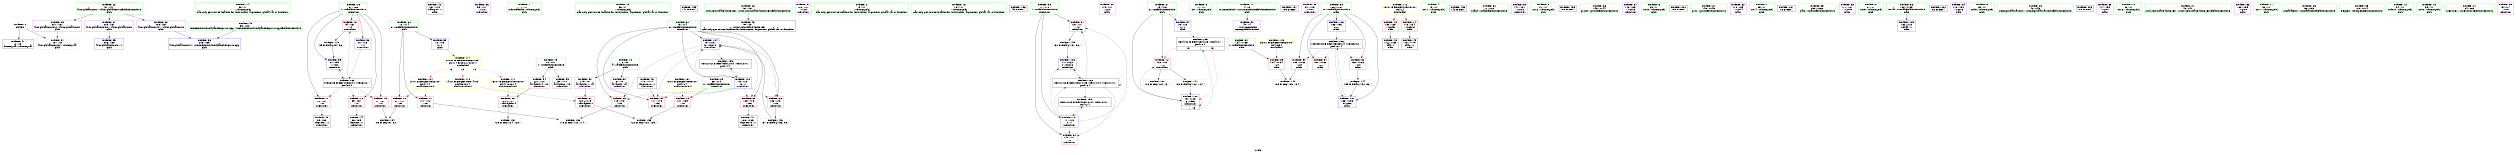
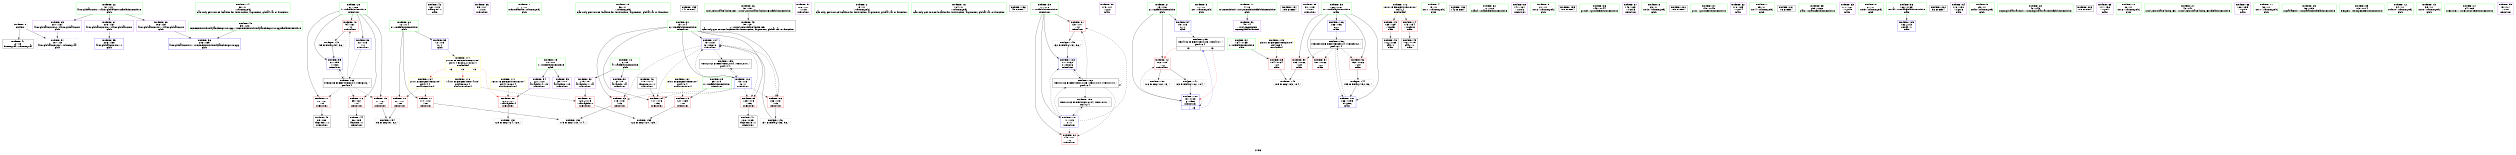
  digraph {
    label=SVFG
    node [color=green shape=record]
    edge [style=solid]
    n1 [color=grey label="{NodeID: 0\nNullPtr}"]
    n2 [color=black label="{NodeID: 41\n2\<--3\ndummyVal\<--dummyVal\n}"]
    n3 [color=blue label="{NodeID: 97\n207\<--3\nllvm.global_ctors_2\<--dummyVal\nGlob }" style=dotted]
    n4 [label="{NodeID: 14\n38\<--1\n\<--dummyObj\nCan only get source location for instruction, argument, global var or function.}"]
    n5 [label="{NodeID: 28\n67\<--68\ni\<--i_field_insensitive\n_Z5solvev\n}"]
    n6 [color=red label="{NodeID: 75\n81\<--67\n\<--i\n_Z5solvev\n}"]
    n7 [color=red label="{NodeID: 76\n85\<--67\n\<--i\n_Z5solvev\n}"]
    n8 [color=red label="{NodeID: 77\n88\<--67\n\<--i\n_Z5solvev\n}"]
    n9 [color=red label="{NodeID: 78\n94\<--67\n\<--i\n_Z5solvev\n}"]
    n10 [color=blue label="{NodeID: 98\n67\<--13\ni\<--\n_Z5solvev\n}"]
    n11 [color=blue label="{NodeID: 99\n67\<--95\ni\<--inc\n_Z5solvev\n}"]
    n12 [color=grey label="{NodeID: 154\n83 = cmp(81, 82, )\n}"]
    n13 [color=black label="{NodeID: 44\n86\<--85\nidxprom\<--\n_Z5solvev\n}"]
    n14 [color=black label="{NodeID: 45\n89\<--88\nidxprom1\<--\n_Z5solvev\n}"]
    n15 [color=grey label="{NodeID: 148\n95 = Binary(94, 96, )\n}"]
    n16 [color=black label="{NodeID: 163\nMR_6V_3 = PHI(MR_6V_4, MR_6V_2, )\npts\{68 \}\n}"]
    n17 [color=black label="{NodeID: 42\n161\<--13\nmain_ret\<--\nmain\n}"]
    n18 [color=purple label="{NodeID: 56\n99\<--17\n\<--.str\n_Z5solvev\n}"]
    n19 [color=grey label="{NodeID: 153\n122 = cmp(120, 129, )\n}"]
    n20 [color=red label="{NodeID: 70\n82\<--12\n\<--n\n_Z5solvev\n}"]
    n21 [color=yellow label="{NodeID: 167\n8V_1 = ENCHI(MR_8V_0)\npts\{70 \}\nFun[_Z5solvev]}" style=double]
    n22 [color=red label="{NodeID: 79\n121\<--69\n\<--x\n_Z5solvev\n}"]
    n23 [color=grey label="{NodeID: 151\n129 = cmp(124, 128, )\n}"]
    n24 [color=red label="{NodeID: 84\n117\<--73\n\<--i6\n_Z5solvev\n}"]
    n25 [color=black label="{NodeID: 46\n118\<--117\nidxprom10\<--\n_Z5solvev\n}"]
    n26 [label="{NodeID: 1\n7\<--1\n__dso_handle\<--dummyObj\nGlob }"]
    n27 [label="{NodeID: 15\n96\<--1\n\<--dummyObj\nCan only get source location for instruction, argument, global var or function.}"]
    n28 [color=black label="{NodeID: 195\n147 = PHI()\n}"]
    n29 [label="{NodeID: 29\n69\<--70\nx\<--x_field_insensitive\n_Z5solvev\n}"]
    n30 [color=black label="{NodeID: 43\n50\<--51\n\<--_ZNSt8ios_base4InitD1Ev\nCan only get source location for instruction, argument, global var or function.}"]
    n31 [color=purple label="{NodeID: 57\n108\<--17\n\<--.str\n_Z5solvev\n}"]
    n32 [color=red label="{NodeID: 71\n114\<--12\n\<--n\n_Z5solvev\n}"]
    n33 [color=grey label="{NodeID: 152\n115 = cmp(113, 114, )\n}"]
    n34 [color=red label="{NodeID: 85\n125\<--73\n\<--i6\n_Z5solvev\n}"]
    n35 [color=black label="{NodeID: 47\n126\<--125\nidxprom13\<--\n_Z5solvev\n}"]
    n36 [label="{NodeID: 2\n13\<--1\n\<--dummyObj\nCan only get source location for instruction, argument, global var or function.}"]
    n37 [label="{NodeID: 16\n104\<--1\n\<--dummyObj\nCan only get source location for instruction, argument, global var or function.}"]
    n38 [color=black label="{NodeID: 196\n49 = PHI()\n}"]
    n39 [label="{NodeID: 30\n71\<--72\ns\<--s_field_insensitive\n_Z5solvev\n}"]
    n40 [color=red label="{NodeID: 81\n131\<--71\n\<--s\n_Z5solvev\n}"]
    n41 [color=red label="{NodeID: 82\n140\<--71\n\<--s\n_Z5solvev\n}"]
    n42 [color=blue label="{NodeID: 101\n71\<--13\ns\<--\n_Z5solvev\n}"]
    n43 [color=blue label="{NodeID: 103\n71\<--132\ns\<--inc16\n_Z5solvev\n}"]
    n44 [color=grey label="{NodeID: 145\n132 = Binary(131, 96, )\n}"]
    n45 [color=black label="{NodeID: 158\nMR_10V_2 = PHI(MR_10V_4, MR_10V_1, )\npts\{72 \}\n}"]
    n46 [color=black label="{NodeID: 162\nMR_10V_6 = PHI(MR_10V_5, MR_10V_4, MR_10V_4, )\npts\{72 \}\n}"]
    n47 [color=purple label="{NodeID: 58\n179\<--17\n\<--.str\nmain\n}"]
    n48 [color=black label="{NodeID: 155\nMR_4V_2 = PHI(MR_4V_3, MR_4V_1, )\npts\{16 \}\n|{<s0>13|<s1>13}}"]
    n49 [color=red label="{NodeID: 72\n102\<--15\n\<--q\n_Z5solvev\n}"]
    n50 [color=blue label="{NodeID: 100\n15\<--103\nq\<--dec\n_Z5solvev\n|{|<s2>13}}"]
    n51 [color=grey label="{NodeID: 147\n103 = Binary(102, 104, )\n}"]
    n52 [color=grey label="{NodeID: 150\n106 = cmp(102, 13, )\n}"]
    n53 [color=red label="{NodeID: 86\n136\<--73\n\<--i6\n_Z5solvev\n}"]
    n54 [color=grey label="{NodeID: 146\n137 = Binary(136, 96, )\n}"]
    n55 [color=blue label="{NodeID: 104\n73\<--137\ni6\<--inc18\n_Z5solvev\n}"]
    n56 [color=red label="{NodeID: 83\n113\<--73\n\<--i6\n_Z5solvev\n}"]
    n57 [color=black label="{NodeID: 159\nMR_12V_2 = PHI(MR_12V_4, MR_12V_1, )\npts\{74 \}\n}"]
    n58 [label="{NodeID: 3\n17\<--1\n.str\<--dummyObj\nGlob }"]
    n59 [label="{NodeID: 17\n4\<--6\n_ZStL8__ioinit\<--_ZStL8__ioinit_field_insensitive\nGlob }"]
    n60 [color=purple label="{NodeID: 50\n48\<--4\n\<--_ZStL8__ioinit\n__cxx_global_var_init\n}"]
    n61 [color=black label="{NodeID: 197\n109 = PHI()\n}"]
    n62 [label="{NodeID: 31\n73\<--74\ni6\<--i6_field_insensitive\n_Z5solvev\n}"]
    n63 [color=blue label="{NodeID: 102\n73\<--13\ni6\<--\n_Z5solvev\n}"]
    n64 [color=purple label="{NodeID: 59\n91\<--19\n\<--.str.1\n_Z5solvev\n}"]
    n65 [color=black label="{NodeID: 156\nMR_25V_3 = PHI(MR_25V_4, MR_25V_2, )\npts\{167 \}\n}"]
    n66 [color=red label="{NodeID: 90\n183\<--166\n\<--tt\nmain\n}"]
    n67 [color=red label="{NodeID: 91\n187\<--166\n\<--tt\nmain\n}"]
    n68 [color=red label="{NodeID: 92\n192\<--166\n\<--tt\nmain\n}"]
    n69 [color=blue label="{NodeID: 107\n166\<--193\ntt\<--inc\nmain\n}"]
    n70 [color=grey label="{NodeID: 149\n185 = cmp(183, 184, )\n}"]
    n71 [color=grey label="{NodeID: 144\n193 = Binary(192, 96, )\n}"]
    n72 [color=red label="{NodeID: 73\n169\<--29\n\<--stdin\nmain\n}"]
    n73 [color=black label="{NodeID: 48\n172\<--169\ncall\<--\nmain\n}"]
    n74 [color=yellow label="{NodeID: 170\n14V_1 = ENCHI(MR_14V_0)\npts\{90000 \}\nFun[_Z5solvev]}" style=double]
    n75 [color=red label="{NodeID: 87\n120\<--119\n\<--arrayidx11\n_Z5solvev\n}"]
    n76 [label="{NodeID: 4\n19\<--1\n.str.1\<--dummyObj\nGlob }"]
    n77 [label="{NodeID: 18\n8\<--9\na\<--a_field_insensitive\nGlob }"]
    n78 [color=purple label="{NodeID: 51\n87\<--8\narrayidx\<--a\n_Z5solvev\n}"]
    n79 [color=purple label="{NodeID: 52\n119\<--8\narrayidx11\<--a\n_Z5solvev\n}"]
    n80 [color=black label="{NodeID: 198\n142 = PHI()\n}"]
    n81 [label="{NodeID: 32\n77\<--78\nscanf\<--scanf_field_insensitive\n}"]
    n82 [color=purple label="{NodeID: 60\n141\<--21\n\<--.str.2\n_Z5solvev\n}"]
    n83 [color=red label="{NodeID: 74\n175\<--34\n\<--stdout\nmain\n}"]
    n84 [color=black label="{NodeID: 49\n178\<--175\ncall1\<--\nmain\n}"]
    n85 [color=yellow label="{NodeID: 171\n16V_1 = ENCHI(MR_16V_0)\npts\{110000 \}\nFun[_Z5solvev]}" style=double]
    n86 [color=red label="{NodeID: 88\n128\<--127\n\<--arrayidx14\n_Z5solvev\n}"]
    n87 [label="{NodeID: 5\n21\<--1\n.str.2\<--dummyObj\nGlob }"]
    n88 [label="{NodeID: 19\n10\<--11\nb\<--b_field_insensitive\nGlob }"]
    n89 [color=purple label="{NodeID: 53\n90\<--10\narrayidx2\<--b\n_Z5solvev\n}"]
    n90 [color=purple label="{NodeID: 54\n127\<--10\narrayidx14\<--b\n_Z5solvev\n}"]
    n91 [color=black label="{NodeID: 199\n180 = PHI()\n}"]
    n92 [label="{NodeID: 33\n143\<--144\nprintf\<--printf_field_insensitive\n}"]
    n93 [color=purple label="{NodeID: 61\n146\<--23\n\<--.str.3\n_Z5solvev\n}"]
    n94 [color=yellow label="{NodeID: 172\n18V_1 = ENCHI(MR_18V_0)\npts\{1 \}\nFun[main]}" style=double]
    n95 [color=red label="{NodeID: 89\n184\<--164\n\<--t\nmain\n}"]
    n96 [label="{NodeID: 6\n23\<--1\n.str.3\<--dummyObj\nGlob }"]
    n97 [label="{NodeID: 20\n12\<--14\nn\<--n_field_insensitive\nGlob }"]
    n98 [color=blue label="{NodeID: 93\n12\<--13\nn\<--\nGlob }"]
    n99 [color=yellow label="{NodeID: 177\n27V_1 = ENCHI(MR_27V_0)\npts\{14 90000 110000 \}\nFun[main]|{<s0>13|<s1>13|<s2>13}}" style=double]
    n100 [color=yellow label="{NodeID: 164\n2V_1 = ENCHI(MR_2V_0)\npts\{14 \}\nFun[_Z5solvev]}" style=double]
    n101 [color=black label="{NodeID: 200\n189 = PHI()\n}"]
    n102 [label="{NodeID: 34\n148\<--149\nputs\<--puts_field_insensitive\n}"]
    n103 [color=purple label="{NodeID: 62\n170\<--25\n\<--.str.4\nmain\n}"]
    n104 [label="{NodeID: 7\n25\<--1\n.str.4\<--dummyObj\nGlob }"]
    n105 [label="{NodeID: 21\n15\<--16\nq\<--q_field_insensitive\nGlob }"]
    n106 [color=blue label="{NodeID: 94\n15\<--13\nq\<--\nGlob }"]
    n107 [color=black label="{NodeID: 201\n76 = PHI()\n}"]
    n108 [label="{NodeID: 35\n159\<--160\nmain\<--main_field_insensitive\n}"]
    n109 [color=purple label="{NodeID: 63\n171\<--27\n\<--.str.5\nmain\n}"]
    n110 [label="{NodeID: 8\n27\<--1\n.str.5\<--dummyObj\nGlob }"]
    n111 [color=blue label="{NodeID: 105\n162\<--13\nretval\<--\nmain\n}"]
    n112 [label="{NodeID: 22\n37\<--41\nllvm.global_ctors\<--llvm.global_ctors_field_insensitive\nGlob }"]
    n113 [color=purple label="{NodeID: 67\n205\<--37\nllvm.global_ctors_0\<--llvm.global_ctors\nGlob }"]
    n114 [color=purple label="{NodeID: 68\n206\<--37\nllvm.global_ctors_1\<--llvm.global_ctors\nGlob }"]
    n115 [color=purple label="{NodeID: 69\n207\<--37\nllvm.global_ctors_2\<--llvm.global_ctors\nGlob }"]
    n116 [color=blue label="{NodeID: 95\n205\<--38\nllvm.global_ctors_0\<--\nGlob }"]
    n117 [color=blue label="{NodeID: 96\n206\<--39\nllvm.global_ctors_1\<--_GLOBAL__sub_I_lijiancheng_1_0.cpp\nGlob }"]
    n118 [color=black label="{NodeID: 202\n92 = PHI()\n}"]
    n119 [label="{NodeID: 36\n162\<--163\nretval\<--retval_field_insensitive\nmain\n}"]
    n120 [color=purple label="{NodeID: 64\n176\<--30\n\<--.str.6\nmain\n}"]
    n121 [color=yellow label="{NodeID: 175\n23V_1 = ENCHI(MR_23V_0)\npts\{165 \}\nFun[main]}" style=double]
    n122 [label="{NodeID: 9\n29\<--1\nstdin\<--dummyObj\nGlob }"]
    n123 [color=blue label="{NodeID: 106\n166\<--96\ntt\<--\nmain\n}"]
    n124 [label="{NodeID: 23\n42\<--43\n__cxx_global_var_init\<--__cxx_global_var_init_field_insensitive\n}"]
    n125 [color=black label="{NodeID: 203\n100 = PHI()\n}"]
    n126 [label="{NodeID: 37\n164\<--165\nt\<--t_field_insensitive\nmain\n}"]
    n127 [color=purple label="{NodeID: 65\n177\<--32\n\<--.str.7\nmain\n}"]
    n128 [label="{NodeID: 10\n30\<--1\n.str.6\<--dummyObj\nGlob }"]
    n129 [label="{NodeID: 24\n46\<--47\n_ZNSt8ios_base4InitC1Ev\<--_ZNSt8ios_base4InitC1Ev_field_insensitive\n}"]
    n130 [label="{NodeID: 38\n166\<--167\ntt\<--tt_field_insensitive\nmain\n}"]
    n131 [color=purple label="{NodeID: 66\n188\<--35\n\<--.str.8\nmain\n}"]
    n132 [label="{NodeID: 11\n32\<--1\n.str.7\<--dummyObj\nGlob }"]
    n133 [label="{NodeID: 25\n52\<--53\n__cxa_atexit\<--__cxa_atexit_field_insensitive\n}"]
    n134 [label="{NodeID: 39\n173\<--174\nfreopen\<--freopen_field_insensitive\n}"]
    n135 [label="{NodeID: 12\n34\<--1\nstdout\<--dummyObj\nGlob }"]
    n136 [label="{NodeID: 26\n51\<--57\n_ZNSt8ios_base4InitD1Ev\<--_ZNSt8ios_base4InitD1Ev_field_insensitive\n}"]
    n137 [label="{NodeID: 40\n39\<--201\n_GLOBAL__sub_I_lijiancheng_1_0.cpp\<--_GLOBAL__sub_I_lijiancheng_1_0.cpp_field_insensitive\n}"]
    n138 [label="{NodeID: 13\n35\<--1\n.str.8\<--dummyObj\nGlob }"]
    n139 [label="{NodeID: 27\n64\<--65\n_Z5solvev\<--_Z5solvev_field_insensitive\n}"]
    n140 [color=purple label="{NodeID: 55\n75\<--17\n\<--.str\n_Z5solvev\n}"]
    n1 -> n2
    n1 -> n3
    n5 -> n6
    n5 -> n7
    n5 -> n8
    n5 -> n9
    n5 -> n10
    n5 -> n11
    n6 -> n12
    n7 -> n13
    n8 -> n14
    n9 -> n15
    n10 -> n16 [style=dashed]
    n11 -> n16 [style=dashed]
    n15 -> n11
    n16 -> n6 [style=dashed]
    n16 -> n7 [style=dashed]
    n16 -> n8 [style=dashed]
    n16 -> n9 [style=dashed]
    n16 -> n11 [style=dashed]
    n20 -> n12
    n21 -> n22 [style=dashed]
    n22 -> n19
    n25 -> n24
    n29 -> n22
    n32 -> n33
    n34 -> n35
    n39 -> n40
    n39 -> n41
    n39 -> n42
+   n39 -> n43
    n40 -> n44
    n42 -> n40 [style=dashed]
    n42 -> n41 [style=dashed]
    n42 -> n43 [style=dashed]
    n42 -> n45 [style=dashed]
    n42 -> n46 [style=dashed]
    n43 -> n46 [style=dashed]
    n44 -> n43
    n45 -> n42 [style=dashed]
    n46 -> n40 [style=dashed]
    n46 -> n41 [style=dashed]
    n46 -> n43 [style=dashed]
    n46 -> n45 [style=dashed]
    n46 -> n46 [style=dashed]
    n48 -> n49 [color=red style=dashed tailport=s0]
    n48 -> n50 [color=red style=dashed tailport=s1]
    n49 -> n51
    n49 -> n52
    n50 -> n48 [color=blue style=dashed tailport=s2]
    n50 -> n49 [style=dashed]
    n50 -> n50 [style=dashed]
    n51 -> n50
    n53 -> n54
    n54 -> n55
    n55 -> n24 [style=dashed]
    n55 -> n34 [style=dashed]
    n55 -> n53 [style=dashed]
    n55 -> n55 [style=dashed]
    n55 -> n56 [style=dashed]
    n55 -> n57 [style=dashed]
    n56 -> n33
    n57 -> n63 [style=dashed]
    n59 -> n60
    n62 -> n24
    n62 -> n34
    n62 -> n53
    n62 -> n55
    n62 -> n56
    n62 -> n63
    n63 -> n24 [style=dashed]
    n63 -> n34 [style=dashed]
    n63 -> n53 [style=dashed]
    n63 -> n55 [style=dashed]
    n63 -> n56 [style=dashed]
    n63 -> n57 [style=dashed]
    n65 -> n66 [style=dashed]
    n65 -> n67 [style=dashed]
    n65 -> n68 [style=dashed]
    n65 -> n69 [style=dashed]
    n66 -> n70
    n68 -> n71
    n69 -> n65 [style=dashed]
    n71 -> n69
    n72 -> n73
    n74 -> n75 [style=dashed]
    n75 -> n19
    n77 -> n78
    n77 -> n79
    n79 -> n75
    n83 -> n84
    n85 -> n86 [style=dashed]
    n86 -> n23
    n88 -> n89
    n88 -> n90
    n90 -> n86
    n94 -> n72 [style=dashed]
    n94 -> n83 [style=dashed]
    n95 -> n70
    n97 -> n20
    n97 -> n32
    n97 -> n98
    n98 -> n99 [style=dashed]
    n99 -> n74 [color=red style=dashed tailport=s1]
-   n99 -> n85 [color=red style=dashed tailport=s2]
+   n99 -> n86 [color=red style=dashed tailport=s2]
    n99 -> n100 [color=red style=dashed tailport=s0]
    n100 -> n20 [style=dashed]
    n100 -> n32 [style=dashed]
    n105 -> n49
    n105 -> n50
    n105 -> n106
    n106 -> n48 [style=dashed]
    n112 -> n113
    n112 -> n114
    n112 -> n115
    n113 -> n116
    n114 -> n117
    n115 -> n3
    n119 -> n111
    n121 -> n95 [style=dashed]
    n123 -> n65 [style=dashed]
    n126 -> n95
    n130 -> n66
    n130 -> n67
    n130 -> n68
    n130 -> n69
    n130 -> n123
    n136 -> n30
    n137 -> n117
  }
